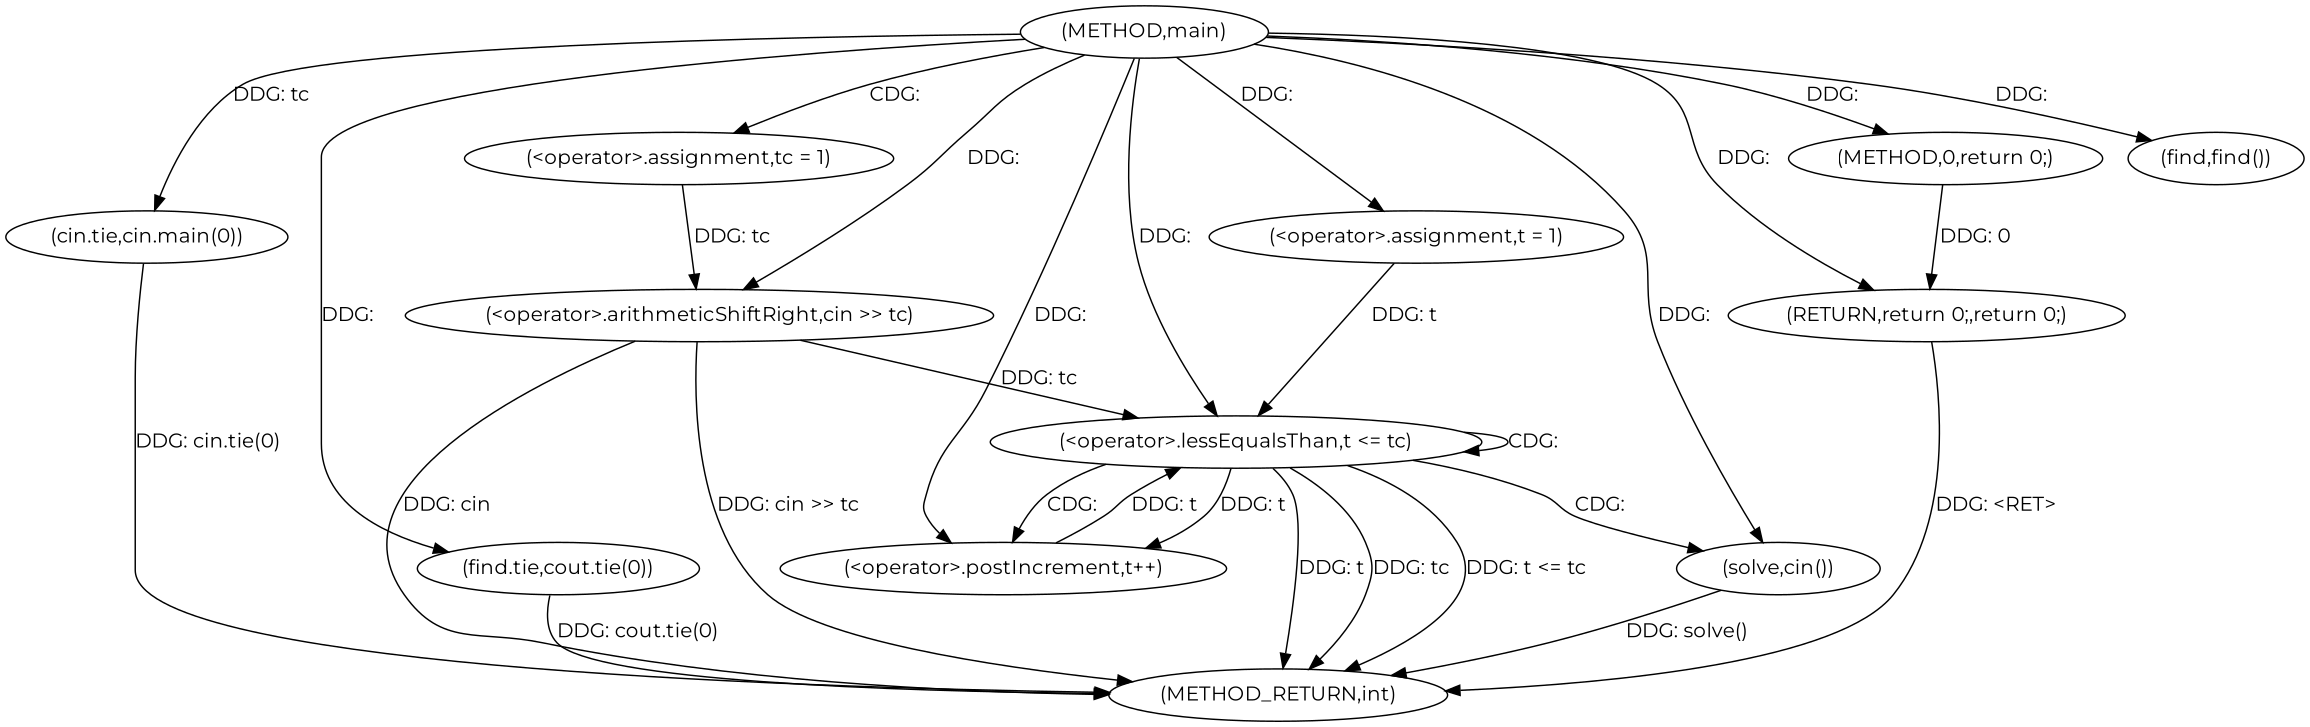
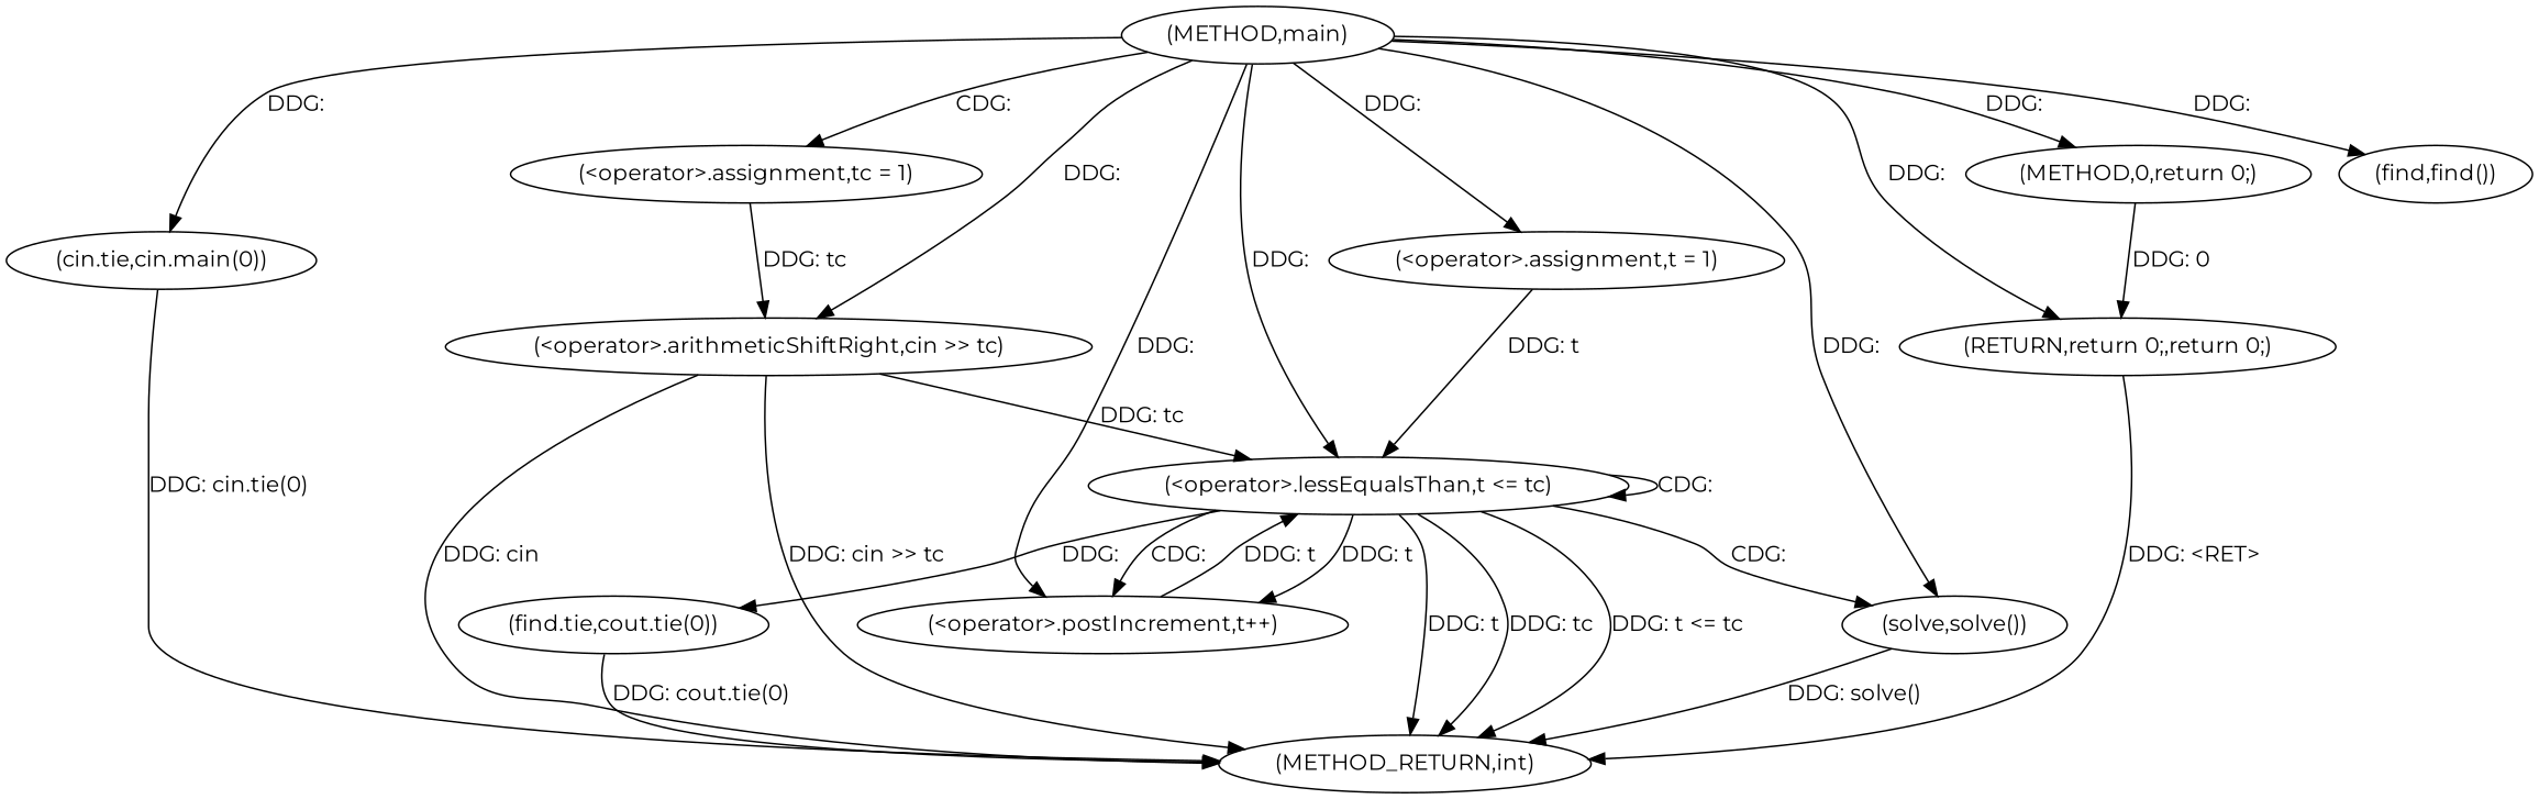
  digraph {
    fontname=Montserrat
    node [fontname=Montserrat]
    edge [fontname=Montserrat]
    n1 [label="(METHOD,main)"]
    n2 [label="(cin.tie,cin.main(0))"]
    n3 [label="(find.tie,cout.tie(0))"]
    n4 [label="(<operator>.assignment,tc = 1)"]
    n5 [label="(find,find())"]
    n6 [label="(<operator>.arithmeticShiftRight,cin >> tc)"]
    n7 [label="(RETURN,return 0;,return 0;)"]
    n8 [label="(<operator>.assignment,t = 1)"]
    n9 [label="(<operator>.lessEqualsThan,t <= tc)"]
    n10 [label="(<operator>.postIncrement,t++)"]
    n11 [label="(METHOD,0,return 0;)"]
-   n12 [label="(solve,cin())"]
+   n12 [label="(solve,solve())"]
    n13 [label="(METHOD_RETURN,int)"]
-   n1 -> n2 [label="DDG: tc"]
-   n1 -> n3 [label="DDG: "]
+   n1 -> n2 [label="DDG: "]
+   n9 -> n3 [label="DDG: "]
    n1 -> n4 [label="CDG: "]
    n1 -> n5 [label="DDG: "]
    n1 -> n6 [label="DDG: "]
    n1 -> n7 [label="DDG: "]
    n1 -> n8 [label="DDG: "]
    n1 -> n9 [label="DDG: "]
    n1 -> n10 [label="DDG: "]
    n1 -> n11 [label="DDG: "]
    n1 -> n12 [label="DDG: "]
    n2 -> n13 [label="DDG: cin.tie(0)"]
    n3 -> n13 [label="DDG: cout.tie(0)"]
    n4 -> n6 [label="DDG: tc"]
    n6 -> n9 [label="DDG: tc"]
    n6 -> n13 [label="DDG: cin >> tc"]
    n6 -> n13 [label="DDG: cin"]
    n7 -> n13 [label="DDG: <RET>"]
    n8 -> n9 [label="DDG: t"]
    n9 -> n9 [label="CDG: "]
    n9 -> n10 [label="DDG: t"]
    n9 -> n10 [label="CDG: "]
    n9 -> n12 [label="CDG: "]
    n9 -> n13 [label="DDG: t"]
    n9 -> n13 [label="DDG: tc"]
    n9 -> n13 [label="DDG: t <= tc"]
    n10 -> n9 [label="DDG: t"]
    n11 -> n7 [label="DDG: 0"]
    n12 -> n13 [label="DDG: solve()"]
  }
